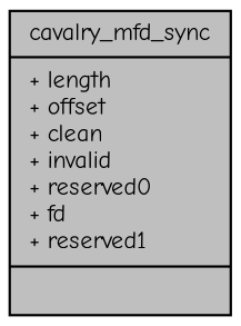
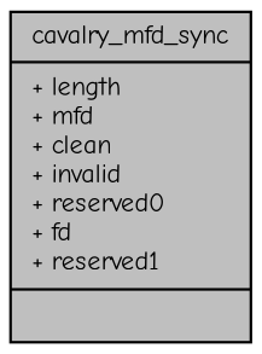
  digraph {
    fontname="Comic Neue"
-   n1 [color=black fillcolor=grey75 fontcolor=black fontname="Comic Neue" fontsize=10 height=0.2 label="{cavalry_mfd_sync\n|+ length\l+ offset\l+ clean\l+ invalid\l+ reserved0\l+ fd\l+ reserved1\l|}" shape=record style=filled width=0.4]
+   n1 [color=black fillcolor=grey75 fontcolor=black fontname="Comic Neue" fontsize=10 height=0.2 label="{cavalry_mfd_sync\n|+ length\l+ mfd\l+ clean\l+ invalid\l+ reserved0\l+ fd\l+ reserved1\l|}" shape=record style=filled width=0.4]
  }
